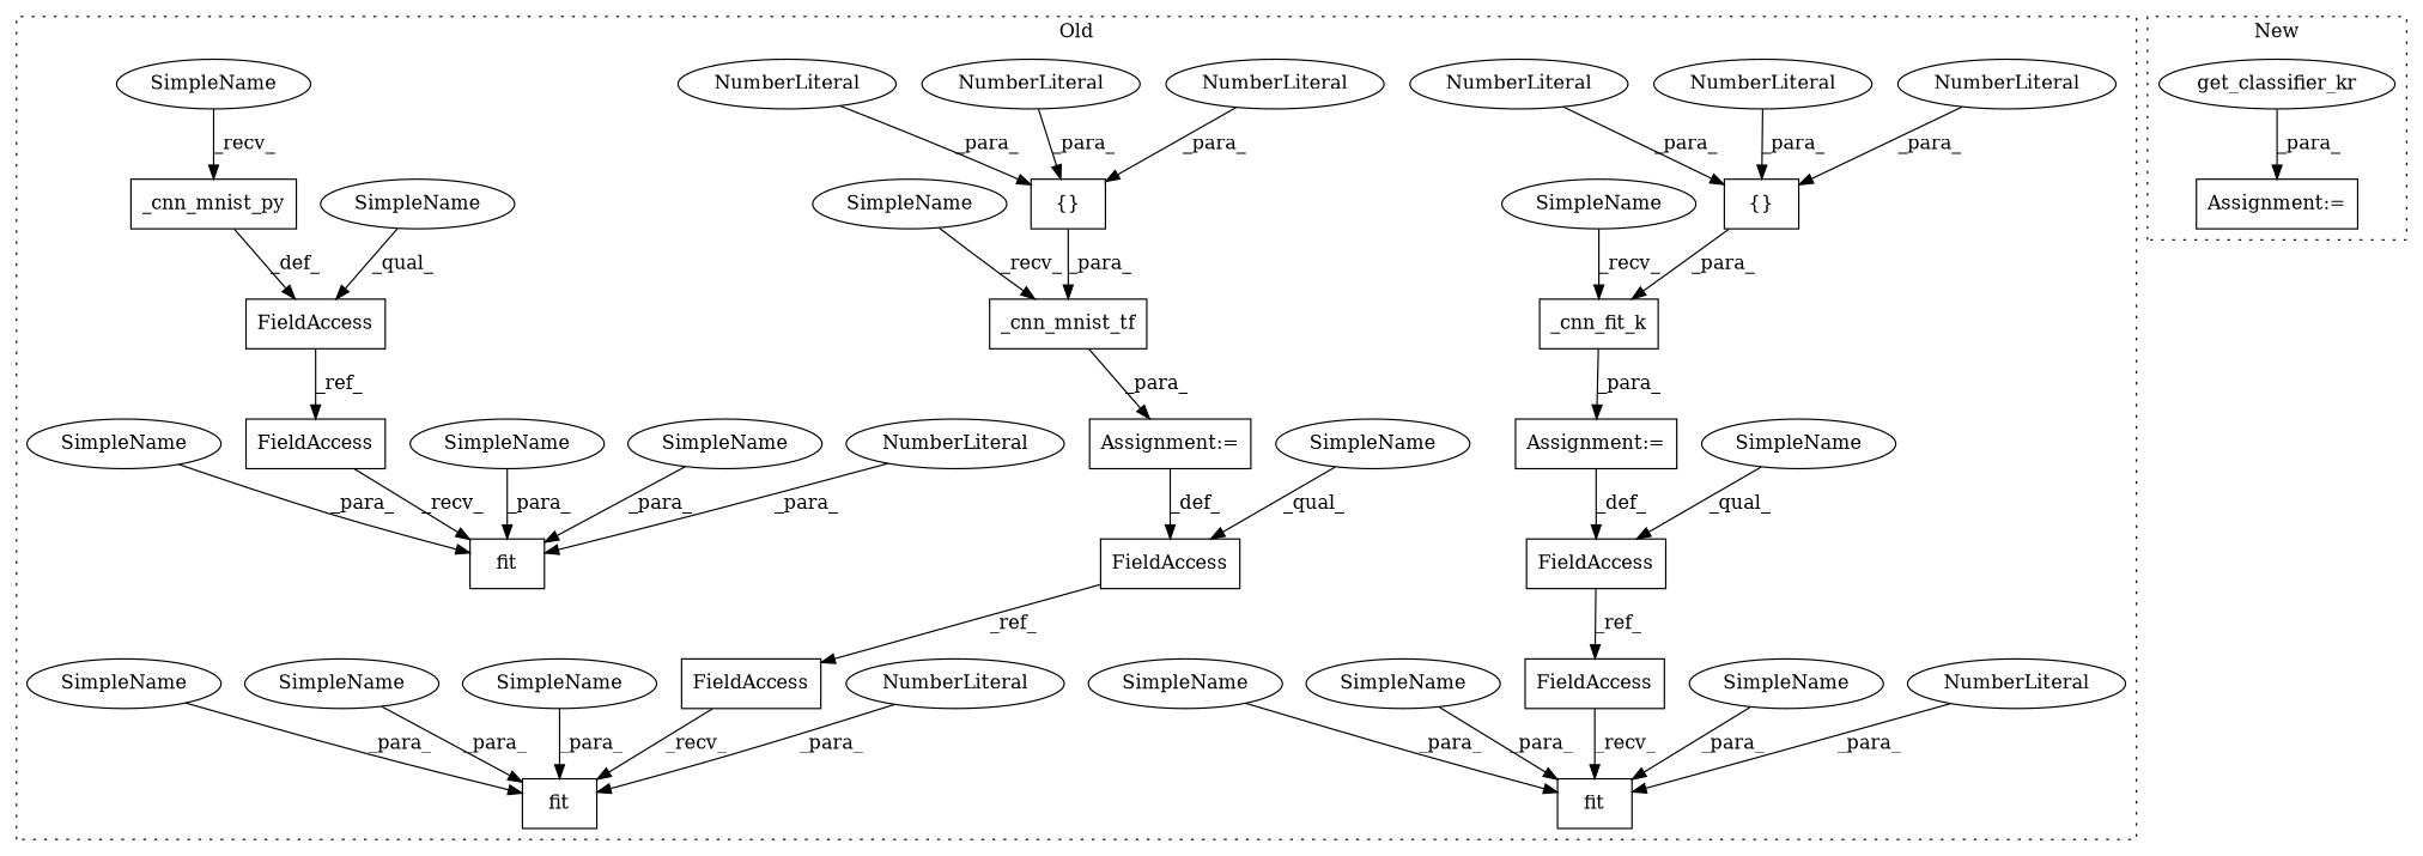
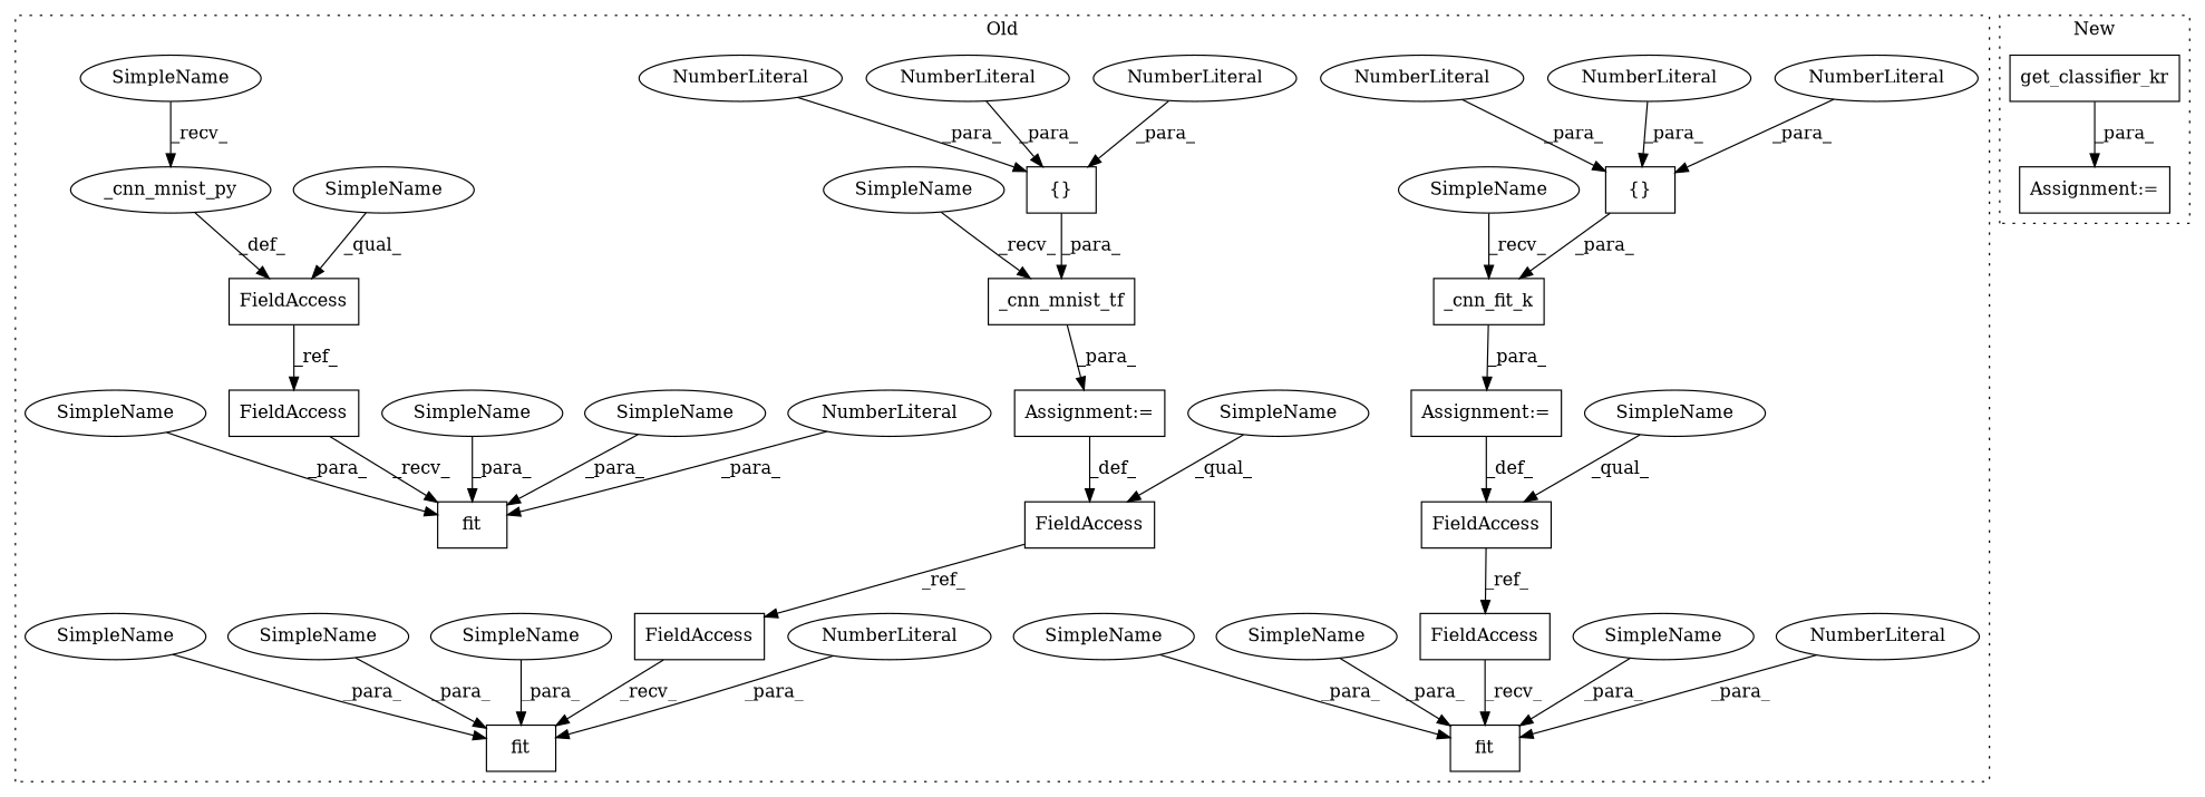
  digraph {
    node [a=42 l=1 s=2491 shape=ellipse]
    n1 [a=32 l="4,1" label=fit s="2570,2602" shape=box]
    n2 [a=34 label=NumberLiteral s=2590]
    n3 [a=7 label="Assignment:=" s=2508 shape=box]
    n4 [a=32 l="4,1" label=fit s="2166,2198" shape=box]
    n5 [a=4 l="1,1" label="{}" s="2536,2544" shape=box]
    n6 [a=32 l="4,1" label=fit s="3242,3274" shape=box]
    n7 [a=34 label=NumberLiteral s=2543]
    n8 [a=34 label=NumberLiteral s=2197]
    n9 [a=34 label=NumberLiteral s=3262]
    n10 [a=34 l=2 label=NumberLiteral s=2537]
    n11 [a=4 l="1,1" label="{}" s="2133,2141" shape=box]
    n12 [a=34 l=2 label=NumberLiteral s=2540]
    n13 [a=34 l=2 label=NumberLiteral s=2134]
    n14 [a=34 l=2 label=NumberLiteral s=2137]
    n15 [a=34 label=NumberLiteral s=2140]
    n16 [a=22 l=17 label=FieldAccess shape=box]
    n17 [a=22 l=16 label=FieldAccess s=2090 shape=box]
    n18 [a=22 l=17 label=FieldAccess s=3070 shape=box]
-   n19 [a=32 l=15 label=_cnn_mnist_py s=3092 shape=box]
+   n19 [a=32 l=15 label=_cnn_mnist_py s=3092]
    n20 [a=7 label="Assignment:=" s=2106 shape=box]
    n21 [a=32 l="14,1" label=_cnn_mnist_tf s="2513,2545" shape=box]
    n22 [a=32 l="13,1" label=_cnn_fit_k s="2111,2142" shape=box]
    n23 [l=7 label=SimpleName s=2178]
    n24 [l=7 label=SimpleName s=3254]
    n25 [l=7 label=SimpleName s=2582]
    n26 [a=22 l=16 label=FieldAccess s=2149 shape=box]
    n27 [l=3 label=SimpleName s=2107]
    n28 [l=3 label=SimpleName]
    n29 [l=3 label=SimpleName s=2090]
    n30 [l=3 label=SimpleName s=3088]
    n31 [l=3 label=SimpleName s=2509]
    n32 [l=3 label=SimpleName s=3070]
    n33 [a=22 l=17 label=FieldAccess s=3224 shape=box]
    n34 [l=7 label=SimpleName s=2170]
    n35 [l=7 label=SimpleName s=3246]
    n36 [l=7 label=SimpleName s=2574]
    n37 [l=10 label=SimpleName s=2186]
    n38 [l=10 label=SimpleName s=2592]
    n39 [l=10 label=SimpleName s=3264]
    n40 [a=22 l=17 label=FieldAccess s=2552 shape=box]
-   n41 [a=32 l=19 label=get_classifier_kr s=1495]
+   n41 [a=32 l=19 label=get_classifier_kr s=1495 shape=box]
    n42 [a=7 l=2 label="Assignment:=" s=1493 shape=box]
    subgraph cluster_1 {
      label=Old
      style=dotted
      n1
      n2
      n3
      n4
      n5
      n6
      n7
      n8
      n9
      n10
      n11
      n12
      n13
      n14
      n15
      n16
      n17
      n18
      n19
      n20
      n21
      n22
      n23
      n24
      n25
      n26
      n27
      n28
      n29
      n30
      n31
      n32
      n33
      n34
      n35
      n36
      n37
      n38
      n39
      n40
    }
    subgraph cluster_2 {
      label=New
      style=dotted
      n41
      n42
    }
    n2 -> n1 [label=_para_]
    n3 -> n16 [label=_def_]
    n5 -> n21 [label=_para_]
    n7 -> n5 [label=_para_]
    n8 -> n4 [label=_para_]
    n9 -> n6 [label=_para_]
    n10 -> n5 [label=_para_]
    n11 -> n22 [label=_para_]
    n12 -> n5 [label=_para_]
    n13 -> n11 [label=_para_]
    n14 -> n11 [label=_para_]
    n15 -> n11 [label=_para_]
    n16 -> n40 [label=_ref_]
    n17 -> n26 [label=_ref_]
    n18 -> n33 [label=_ref_]
    n19 -> n18 [label=_def_]
    n20 -> n17 [label=_def_]
    n21 -> n3 [label=_para_]
    n22 -> n20 [label=_para_]
    n23 -> n4 [label=_para_]
    n24 -> n6 [label=_para_]
    n25 -> n1 [label=_para_]
    n26 -> n4 [label=_recv_]
    n27 -> n22 [label=_recv_]
    n28 -> n16 [label=_qual_]
    n29 -> n17 [label=_qual_]
    n30 -> n19 [label=_recv_]
    n31 -> n21 [label=_recv_]
    n32 -> n18 [label=_qual_]
    n33 -> n6 [label=_recv_]
    n34 -> n4 [label=_para_]
    n35 -> n6 [label=_para_]
    n36 -> n1 [label=_para_]
    n37 -> n4 [label=_para_]
    n38 -> n1 [label=_para_]
    n39 -> n6 [label=_para_]
    n40 -> n1 [label=_recv_]
    n41 -> n42 [label=_para_]
  }
